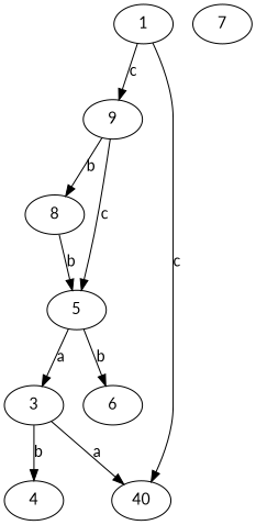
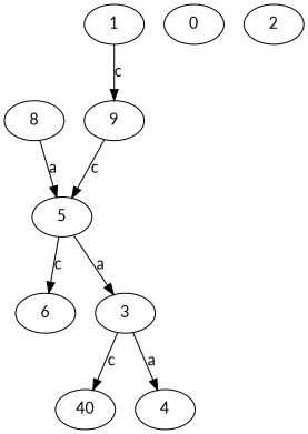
  strict digraph {
    fontname=Lato
    node [fontname=Lato]
    edge [fontname=Lato]
    n1 [label=6]
    5
    3
-   0 [label=7]
+   0
    8
    1
    9
    n8 [label=40]
+   2
    4
-   5 -> n1 [label=b]
+   5 -> n1 [label=c]
    5 -> 3 [label=a]
-   3 -> n8 [label=a]
-   3 -> 4 [label=b]
-   8 -> 5 [label=b]
+   3 -> n8 [label=c]
+   3 -> 4 [label=a]
+   8 -> 5 [label=a]
    1 -> 9 [label=c]
-   1 -> n8 [label=c]
    9 -> 5 [label=c]
-   9 -> 8 [label=b]
  }
